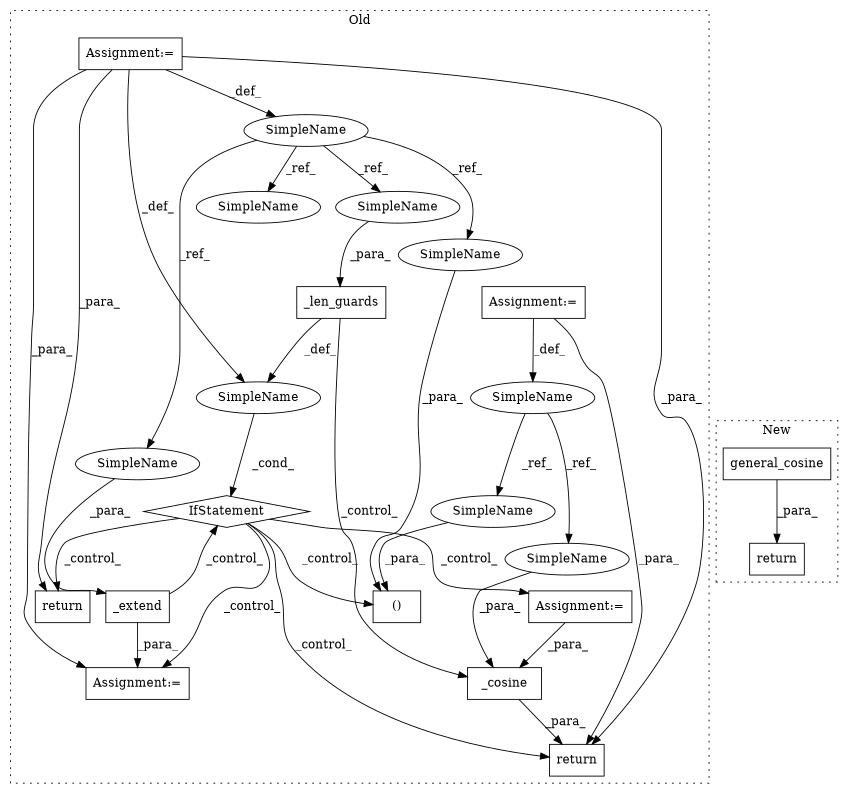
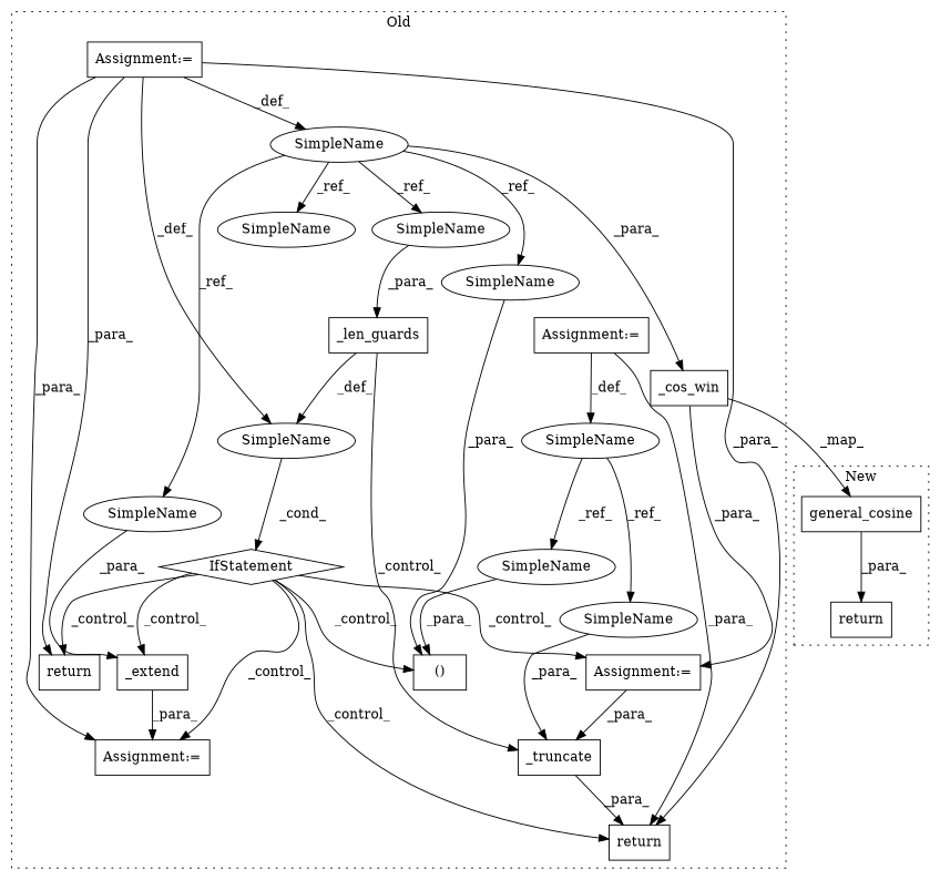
  digraph {
    node [a=42 l=1 s=3873 shape=box]
    n1 [a=32 l="12,1" label=_len_guards s="3812,3825"]
    n2 [a=106 l=25 label="()"]
    n3 [a=32 l="8,1" label=_extend s="3900,3913"]
    n4 [l=11 label=SimpleName s=3791 shape=ellipse]
-   n5 [a=32 l="10,1" label=_cosine s="3999,4022"]
+   n5 [a=32 l="10,1" label=_truncate s="3999,4022"]
    n6 [a=25 l="4,2" label=IfStatement s="3808,3826" shape=diamond]
    n7 [label=SimpleName s=3779 shape=ellipse]
    n8 [label=SimpleName shape=ellipse l="" s=""]
    n9 [a=7 l=11 label="Assignment:=" s=3791]
    n10 [a=7 label="Assignment:=" s=3779]
    n11 [a=7 l=2 label="Assignment:=" s=3898]
    n12 [a=7 label="Assignment:=" s=3921]
    n13 [a=41 l=7 label=return s=3836]
+   n14 [a=32 l="9,1" label=_cos_win s="3922,3985"]
    n15 [a=41 l=7 label=return s=3992]
    n16 [l=11 label=SimpleName s=3887 shape=ellipse]
    n17 [l=11 label=SimpleName s=4011 shape=ellipse]
    n18 [label=SimpleName s=3908 shape=ellipse]
    n19 [label=SimpleName s=3824 shape=ellipse]
    n20 [label=SimpleName shape=ellipse]
    n21 [label=SimpleName s=3854 shape=ellipse]
    n22 [a=41 l=7 label=return s=3627]
    n23 [a=32 l="15,1" label=general_cosine s="3634,3707"]
    subgraph cluster_1 {
      label=Old
      style=dotted
      n1
      n2
      n3
      n4
      n5
      n6
      n7
      n8
      n9
      n10
      n11
      n12
      n13
+     n14
      n15
      n16
      n17
      n18
      n19
      n20
      n21
    }
    subgraph cluster_2 {
      label=New
      style=dotted
      n22
      n23
    }
    n1 -> n5 [label=_control_]
    n1 -> n8 [label=_def_]
    n3 -> n11 [label=_para_]
    n4 -> n16 [label=_ref_]
    n4 -> n17 [label=_ref_]
    n5 -> n15 [label=_para_]
    n6 -> n2 [label=_control_]
-   n3 -> n6 [label=_control_]
+   n6 -> n3 [label=_control_]
    n6 -> n11 [label=_control_]
    n6 -> n12 [label=_control_]
    n6 -> n13 [label=_control_]
    n6 -> n15 [label=_control_]
+   n7 -> n14 [label=_para_]
    n7 -> n18 [label=_ref_]
    n7 -> n19 [label=_ref_]
    n7 -> n20 [label=_ref_]
    n7 -> n21 [label=_ref_]
    n8 -> n6 [label=_cond_]
    n9 -> n4 [label=_def_]
    n9 -> n15 [label=_para_]
    n10 -> n7 [label=_def_]
    n10 -> n8 [label=_def_]
    n10 -> n11 [label=_para_]
    n10 -> n13 [label=_para_]
    n10 -> n15 [label=_para_]
    n12 -> n5 [label=_para_]
+   n14 -> n12 [label=_para_]
+   n14 -> n23 [label=_map_]
    n16 -> n2 [label=_para_]
    n17 -> n5 [label=_para_]
    n18 -> n3 [label=_para_]
    n19 -> n1 [label=_para_]
    n20 -> n2 [label=_para_]
    n23 -> n22 [label=_para_]
  }
